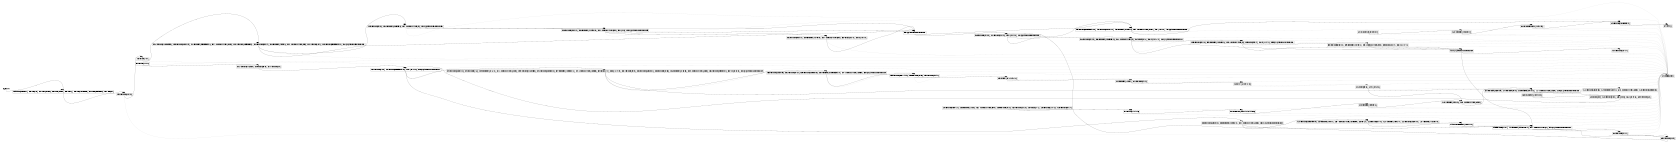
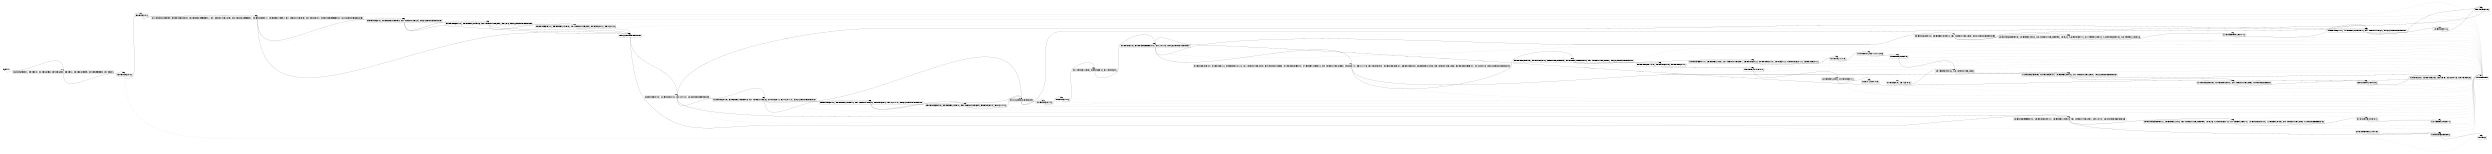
  digraph {
    fontname=Lato
    rankdir=LR
    node [fontname=Lato shape=record]
    edge [fontname=Lato headport=n tailport=s]
    n1 [label=BB_entry178 shape=none]
    n2 [label="{8304: constant[undefined,v1]|8305: vardecl['sel']|8306: vardecl['handleObj']|8307: vardecl['matches']|8308: vardecl['i']|8309: vardecl['handlerQueue']|8310: vardecl['delegateCount']|8311: vardecl['cur']}"]
    n3 [label="{8312: read-variable['Array',v3,-]}"]
    n4 [label="{8313: construct [-,v3,v2]}"]
    n5 [label="{8472: exceptional-return}"]
    n6 [label="{8314: write-variable[v2,'handlerQueue']*|8315: read-variable['handlers',v5,-]|8316: read-property[v5,'delegateCount',v4]|8317: \<variable-non-null-undef\>['handlers']|8318: write-variable[v4,'delegateCount']*|8319: read-variable['event',v7,-]|8320: read-property[v7,'target',v6]|8321: \<variable-non-null-undef\>['event']|8322: write-variable[v6,'cur']*|8323: read-variable['delegateCount',v8,-]|8324: if[v8](true-block:2853,false-block:2856)}"]
    n7 [label="{8339: if[v8](true-block:2857,false-block:2888)}"]
    n8 [label="{8325: read-variable['cur',v9,-]|8326: read-property[v9,'nodeType',v8]|8327: \<variable-non-null-undef\>['cur']|8328: if[v8](true-block:2854,false-block:2856)}"]
    n9 [label="{8340: read-variable['cur',v10,-]|8341: read-variable['this',v11,-]|8342: !=[v10,v11,v9]|8343: if[v9](true-block:2858,false-block:2888)}"]
    n10 [label="{8451: read-variable['delegateCount',v10,-]|8452: read-variable['handlers',v12,-]|8453: read-property[v12,'length',v11]|8454: \<variable-non-null-undef\>['handlers']|8455: \<[v10,v11,v9]|8456: if[v9](true-block:2889,false-block:2893)}"]
    n11 [label="{8329: read-variable['event',v11,-]|8330: read-property[v11,'button',v10]|8331: \<variable-non-null-undef\>['event']|8332: ![v10,v8]|8333: if[v8](true-block:2856,false-block:2855)}"]
    n12 [label="{8344: read-variable['cur',v15,-]|8345: read-property[v15,'nodeType',v13]|8346: \<variable-non-null-undef\>['cur']|8347: constant[1.0,v14]|8348: ===[v13,v14,v12]|8349: if[v12](true-block:2859,false-block:2861)}"]
+   n13 [label="{8457: read-variable['handlerQueue',v14,-]|8458: read-property[v14,'push',-]|8459: \<variable-non-null-undef\>['handlerQueue']|8460: new[v15]|8461: read-variable['this',v16,-]|8462: write-property[v15,'elem',v16]|8463: read-variable['handlers',v19,-]|8464: read-property[v19,'slice',-]|8465: \<variable-non-null-undef\>['handlers']|8466: read-variable['delegateCount',v20,-]}"]
    n14 [label="{8470: read-variable['handlerQueue',v1,-]}"]
    n15 [label="{8334: read-variable['event',v12,-]|8335: read-property[v12,'type',v10]|8336: \<variable-non-null-undef\>['event']|8337: constant[\"click\",v11]|8338: !==[v10,v11,v8]}"]
    n16 [label="{8361: if[v12](true-block:2862,false-block:2885)}"]
    n17 [label="{8350: read-variable['cur',v18,-]|8351: read-property[v18,'disabled',v16]|8352: \<variable-non-null-undef\>['cur']|8353: constant[true,v17]|8354: !==[v16,v17,v12]|8355: if[v12](true-block:2861,false-block:2860)}"]
    n18 [label="{8467: call-handlers.slice [v19,'slice',v20,v17]}"]
    n19 [label="{8471: return[v1]}"]
    n20 [label="{8362: read-variable['Array',v17,-]}"]
    n21 [label="{8445: read-variable['cur',v17,-]|8446: read-property[v17,'parentNode',v16]|8447: \<variable-non-null-undef\>['cur']|8448: if[v16](true-block:2887,false-block:2886)}"]
    n22 [label="{8356: read-variable['event',v18,-]|8357: read-property[v18,'type',v16]|8358: \<variable-non-null-undef\>['event']|8359: constant[\"click\",v17]|8360: !==[v16,v17,v12]}"]
    n23 [label="{8363: construct [-,v17,v16]}"]
    n24 [label="{8450: write-variable[v16,'cur']}"]
    n25 [label="{8449: read-variable['this',v16,-]}"]
    n26 [label="{8364: write-variable[v16,'matches']*|8365: constant[0.0,v19]|8366: write-variable[v19,'i']}"]
    n27 [label="{8367: read-variable['i',v20,-]|8368: read-variable['delegateCount',v21,-]|8369: \<[v20,v21,v18]|8370: if[v18](true-block:2866,false-block:2867)}"]
    n28 [label="{8371: read-variable['handlers',v23,-]|8372: read-variable['i',v24,-]|8373: read-property[v23,v24,v22]|8374: \<variable-non-null-undef\>['handlers']|8375: write-variable[v22,'handleObj']*|8376: read-variable['handleObj',v28,-]|8377: read-property[v28,'selector',v26]|8378: \<variable-non-null-undef\>['handleObj']|8379: constant[\" \",v27]|8380: +[v26,v27,v25]|8381: write-variable[v25,'sel']*|8382: read-variable['matches',v32,-]|8383: read-variable['sel',v33,-]|8384: read-property[v32,v33,v30]|8385: \<variable-non-null-undef\>['matches']|8386: read-variable['undefined',v31,-]|8387: ===[v30,v31,v29]|8388: if[v29](true-block:2868,false-block:2879)}"]
    n29 [label="{8389: read-variable['matches',v23,-]|8390: read-property[v23,'length',v22]|8391: \<variable-non-null-undef\>['matches']|8392: if[v22](true-block:2883,false-block:2885)}"]
    n30 [label="{8393: read-variable['matches',v35,-]|8394: read-variable['sel',v36,-]|8395: read-variable['handleObj',v38,-]|8396: read-property[v38,'needsContext',v37]|8397: \<variable-non-null-undef\>['handleObj']|8398: if[v37](true-block:2869,false-block:2870)}"]
    n31 [label="{8421: read-variable['matches',v35,-]|8422: read-variable['sel',v36,-]|8423: read-property[v35,v36,v34]|8424: \<variable-non-null-undef\>['matches']|8425: if[v34](true-block:2880,false-block:2882)}"]
    n32 [label="{8436: read-variable['handlerQueue',v25,-]|8437: read-property[v25,'push',-]|8438: \<variable-non-null-undef\>['handlerQueue']|8439: new[v26]|8440: read-variable['cur',v27,-]|8441: write-property[v26,'elem',v27]|8442: read-variable['matches',v28,-]|8443: write-property[v26,'handlers',v28]}"]
    n33 [label="{8399: read-variable['jQuery',v44,v43]|8400: read-variable['sel',v45,-]|8401: read-variable['this',v46,-]}"]
    n34 [label="{8402: read-variable['jQuery',v41,-]|8403: read-property[v41,'find',-]|8404: \<variable-non-null-undef\>['jQuery']|8405: read-variable['sel',v42,-]|8406: read-variable['this',v43,-]|8407: constant[null,v44]|8408: read-variable['Array',v46,-]|8409: read-variable['cur',v47,-]}"]
    n35 [label="{8426: read-variable['matches',v38,-]|8427: read-property[v38,'push',-]|8428: \<variable-non-null-undef\>['matches']|8429: read-variable['handleObj',v39,-]}"]
    n36 [label="{8431: constant[1.0,v37]|8432: read-variable['i',v38,-]|8433: +[v38,v39]|8434: +[v39,v37,v40]|8435: write-variable[v40,'i']}"]
    n37 [label="{8444: call-handlerQueue.push [v25,'push',v26,-]*}"]
    n38 [label="{8410: call-jQuery [v43,v44,v45,v46,v42]}"]
    n39 [label="{8416: construct [-,v46,v47,v45]}"]
    n40 [label="{8430: call-matches.push [v38,'push',v39,-]*}"]
    n41 [label="{8411: read-property[v42,'index',-]|8412: read-variable['cur',v47,-]}"]
    n42 [label="{8417: call-jQuery.find [v41,'find',v42,v43,v44,v45,v39]}"]
    n43 [label="{8413: call-null [v42,'index',v47,v39]}"]
    n44 [label="{8418: read-property[v39,'length',v34]}"]
    n45 [label="{8414: constant[0.0,v40]|8415: \>=[v39,v40,v34]}"]
    n46 [label="{8419: write-property[v35,v36,v34]|8420: \<variable-non-null-undef\>['matches']*}"]
    n47 [label="{8468: write-property[v15,'handlers',v17]}"]
    n48 [label="{8469: call-handlerQueue.push [v14,'push',v15,-]*}"]
    n1 -> n2 [headlabel="    2849"]
    n2 -> n3 [headlabel="      2850"]
    n3 -> n4 [headlabel="      2851"]
    n3 -> n5 [color=gray headlabel="      2895"]
    n4 -> n5 [color=gray]
    n4 -> n6 [headlabel="      2852"]
    n6 -> n5 [color=gray]
    n6 -> n7 [headlabel="      2856"]
    n6 -> n8 [headlabel="      2853"]
    n7 -> n9 [headlabel="      2857"]
    n7 -> n10 [headlabel="      2888"]
    n8 -> n5 [color=gray]
    n8 -> n7
    n8 -> n11 [headlabel="      2854"]
    n9 -> n5 [color=gray]
    n9 -> n10
    n9 -> n12 [headlabel="      2858"]
    n10 -> n5 [color=gray]
+   n10 -> n13 [headlabel="      2889"]
    n10 -> n14 [headlabel="      2893"]
    n11 -> n5 [color=gray]
    n11 -> n7
    n11 -> n15 [headlabel="      2855"]
    n12 -> n5 [color=gray]
    n12 -> n16 [headlabel="      2861"]
    n12 -> n17 [headlabel="      2859"]
+   n13 -> n5 [color=gray]
+   n13 -> n18 [headlabel="      2890"]
    n14 -> n5 [color=gray]
    n14 -> n19 [headlabel="      2894"]
    n15 -> n5 [color=gray]
    n15 -> n7
    n16 -> n20 [headlabel="      2862"]
    n16 -> n21 [headlabel="      2885"]
    n17 -> n5 [color=gray]
    n17 -> n16
    n17 -> n22 [headlabel="      2860"]
    n18 -> n5 [color=gray]
    n18 -> n47 [headlabel="      2891"]
    n20 -> n5 [color=gray]
+   n20 -> n23 [headlabel="      2863"]
    n21 -> n5 [color=gray]
    n21 -> n24 [headlabel="      2887"]
    n21 -> n25 [headlabel="      2886"]
    n22 -> n5 [color=gray]
    n22 -> n16
    n23 -> n5 [color=gray]
    n23 -> n26 [headlabel="      2864"]
    n24 -> n9
    n25 -> n5 [color=gray]
    n25 -> n24
    n26 -> n27 [headlabel="      2865"]
    n27 -> n5 [color=gray]
    n27 -> n28 [headlabel="      2866"]
    n27 -> n29 [headlabel="      2867"]
    n28 -> n5 [color=gray]
    n28 -> n30 [headlabel="      2868"]
    n28 -> n31 [headlabel="      2879"]
    n29 -> n5 [color=gray]
    n29 -> n21
    n29 -> n32 [headlabel="      2883"]
    n30 -> n5 [color=gray]
    n30 -> n33 [headlabel="      2869"]
+   n30 -> n34 [headlabel="      2870"]
    n31 -> n5 [color=gray]
    n31 -> n35 [headlabel="      2880"]
    n31 -> n36 [headlabel="      2882"]
    n32 -> n5 [color=gray]
    n32 -> n37 [headlabel="      2884"]
    n33 -> n5 [color=gray]
    n33 -> n38 [headlabel="      2871"]
    n34 -> n5 [color=gray]
    n34 -> n39 [headlabel="      2875"]
    n35 -> n5 [color=gray]
+   n35 -> n40 [headlabel="      2881"]
    n36 -> n5 [color=gray]
    n36 -> n27
    n37 -> n5 [color=gray]
    n37 -> n21
    n38 -> n5 [color=gray]
    n38 -> n41 [headlabel="      2872"]
    n39 -> n5 [color=gray]
    n39 -> n42 [headlabel="      2876"]
    n40 -> n5 [color=gray]
    n40 -> n36
    n41 -> n5 [color=gray]
    n41 -> n43 [headlabel="      2873"]
    n42 -> n5 [color=gray]
    n42 -> n44 [headlabel="      2877"]
    n43 -> n5 [color=gray]
    n43 -> n45 [color=gray headlabel="      2874"]
    n44 -> n5 [color=gray]
    n44 -> n46
    n45 -> n5 [color=gray]
    n45 -> n46 [headlabel="      2878"]
    n46 -> n5 [color=gray]
    n46 -> n31
    n47 -> n5 [color=gray]
-   n47 -> n48 [headlabel="      2892"]
    n48 -> n5 [color=gray]
    n48 -> n14
  }
